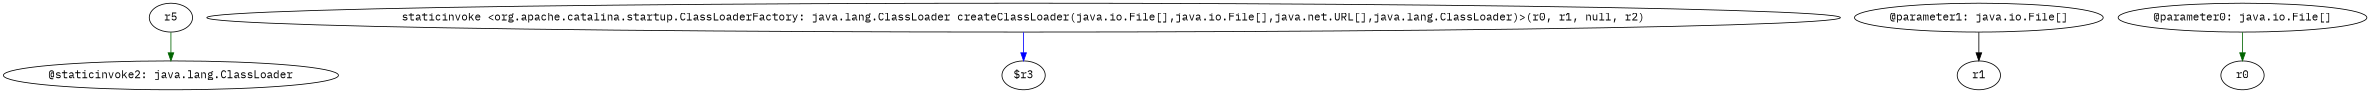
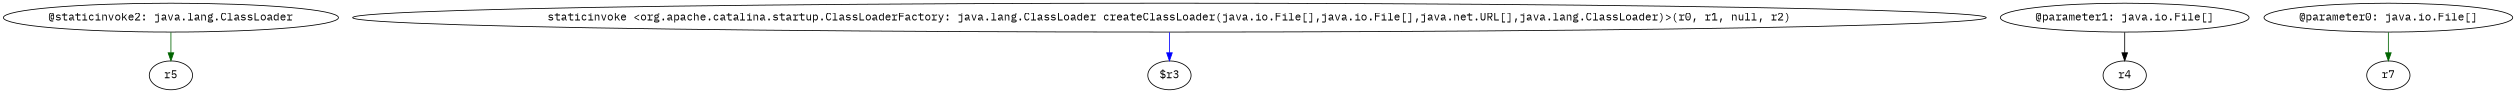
  digraph {
    fontname="IBM Plex Mono"
    node [fontname="IBM Plex Mono"]
    edge [color=darkgreen fontname="IBM Plex Mono"]
    n1 [label="@staticinvoke2: java.lang.ClassLoader"]
    n2 [label=r5]
    n3 [label="staticinvoke <org.apache.catalina.startup.ClassLoaderFactory: java.lang.ClassLoader createClassLoader(java.io.File[],java.io.File[],java.net.URL[],java.lang.ClassLoader)>(r0, r1, null, r2)"]
    n4 [label="$r3"]
    n5 [label="@parameter1: java.io.File[]"]
-   n6 [label=r1]
+   n6 [label=r4]
    n7 [label="@parameter0: java.io.File[]"]
-   n8 [label=r0]
-   n2 -> n1
+   n8 [label=r7]
+   n1 -> n2
    n3 -> n4 [color=blue]
    n5 -> n6 [color=black]
    n7 -> n8
  }
